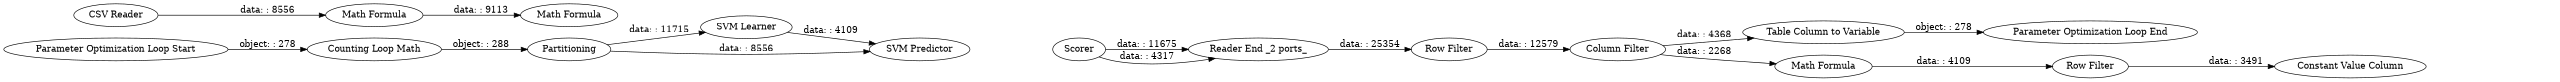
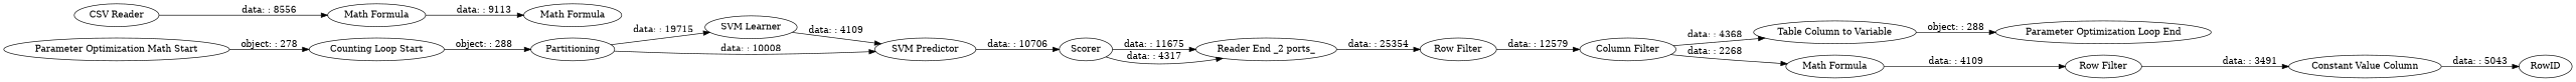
  digraph {
    rankdir=LR
    n1 [label="SVM Learner"]
    n2 [label="SVM Predictor"]
    n3 [label=Scorer]
    n4 [label="Constant Value Column"]
+   n5 [label=RowID]
    n6 [label="Math Formula"]
    n7 [label="Table Column to Variable"]
    n8 [label="Parameter Optimization Loop End"]
-   n9 [label="Counting Loop Math"]
+   n9 [label="Counting Loop Start"]
    n10 [label=Partitioning]
    n11 [label="Row Filter"]
    n12 [label="Column Filter"]
    n13 [label="Math Formula"]
    n14 [label="Reader End _2 ports_"]
    n15 [label="Row Filter"]
    n16 [label="CSV Reader"]
    n17 [label="Math Formula"]
-   n18 [label="Parameter Optimization Loop Start"]
+   n18 [label="Parameter Optimization Math Start"]
    n1 -> n2 [label="data: : 4109"]
+   n2 -> n3 [label="data: : 10706"]
    n3 -> n14 [label="data: : 11675"]
    n3 -> n14 [label="data: : 4317"]
-   n7 -> n8 [label="object: : 278"]
+   n4 -> n5 [label="data: : 5043"]
+   n7 -> n8 [label="object: : 288"]
    n9 -> n10 [label="object: : 288"]
-   n10 -> n1 [label="data: : 11715"]
-   n10 -> n2 [label="data: : 8556"]
+   n10 -> n1 [label="data: : 19715"]
+   n10 -> n2 [label="data: : 10008"]
    n11 -> n12 [label="data: : 12579"]
    n12 -> n7 [label="data: : 4368"]
    n12 -> n13 [label="data: : 2268"]
    n13 -> n15 [label="data: : 4109"]
    n14 -> n11 [label="data: : 25354"]
    n15 -> n4 [label="data: : 3491"]
    n16 -> n17 [label="data: : 8556"]
    n17 -> n6 [label="data: : 9113"]
    n18 -> n9 [label="object: : 278"]
  }
